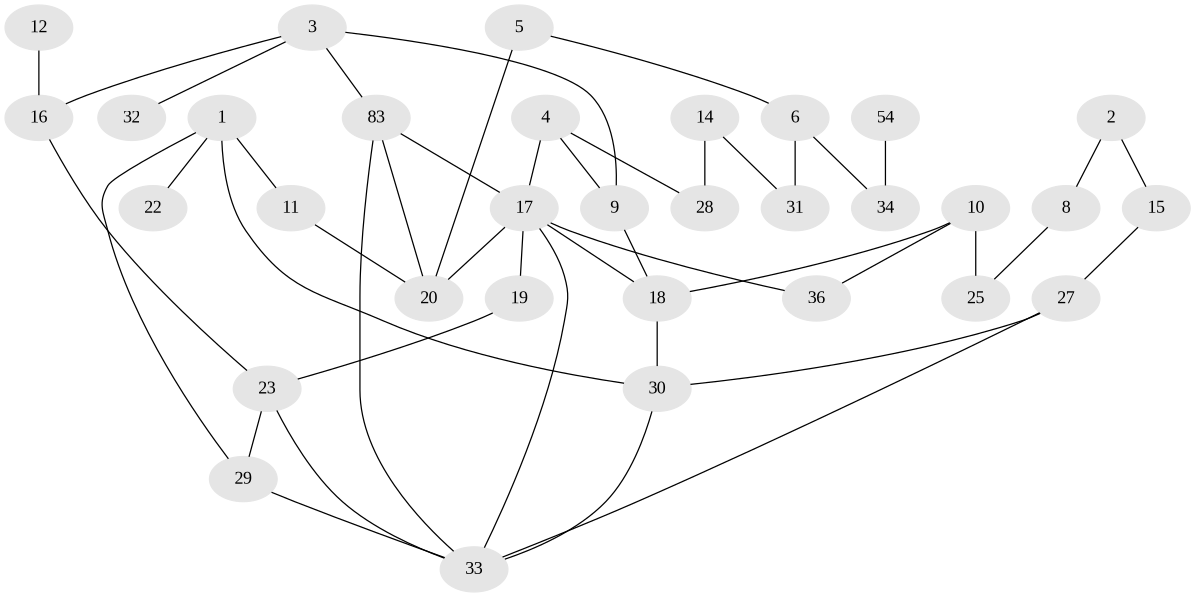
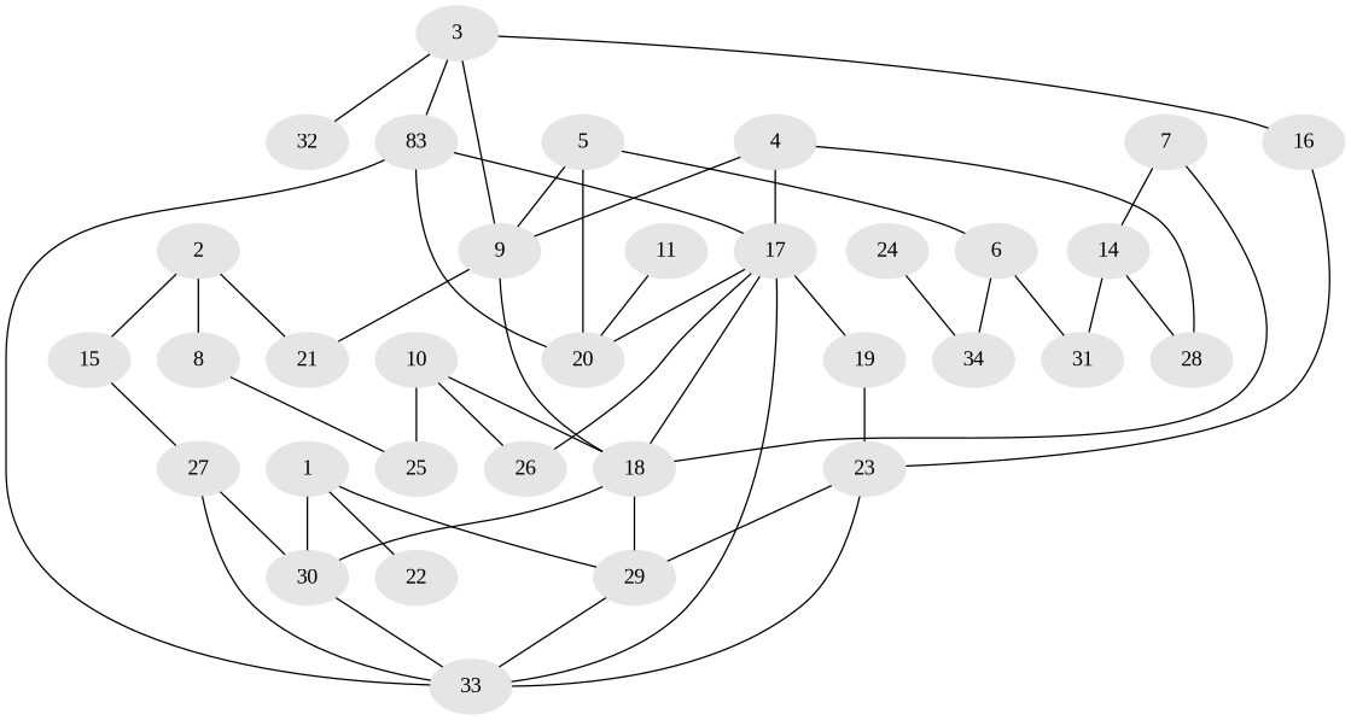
  graph {
    fontname="Liberation Serif"
    node [color=gray90 fontname="Liberation Serif" style=filled]
    edge [fontname="Liberation Serif" weight=1.0]
    1
    11
    22
    29
    30
    20
    33
    2
    8
    15
+   21
    25
    27
    3
    9
    n16 [label=83]
    16
    32
    18
    17
    23
    4
    28
-   26 [label=36]
+   26
    19
    5
    6
    31
    34
-   24 [label=54]
+   24
+   7
    14
    10
-   12
-   1 -- 11
    1 -- 22
    1 -- 29
    1 -- 30
    11 -- 20 [weight=2.0]
    29 -- 33
    30 -- 33
    2 -- 8
    2 -- 15
+   2 -- 21
    8 -- 25
    15 -- 27
    27 -- 30
    27 -- 33
    3 -- 9
    3 -- n16
    3 -- 16
    3 -- 32
+   9 -- 21
    9 -- 18
    n16 -- 20
    n16 -- 33
    n16 -- 17
    16 -- 23
+   18 -- 29 [weight=2.0]
    18 -- 30
    17 -- 20
    17 -- 33
    17 -- 18
    17 -- 26
    17 -- 19
    23 -- 29
    23 -- 33
    4 -- 9
    4 -- 17
    4 -- 28
    19 -- 23
    5 -- 20
+   5 -- 9
    5 -- 6
    6 -- 31
    6 -- 34
    24 -- 34
+   7 -- 18
+   7 -- 14
    14 -- 28
    14 -- 31
    10 -- 25
    10 -- 18
    10 -- 26
-   12 -- 16
  }
